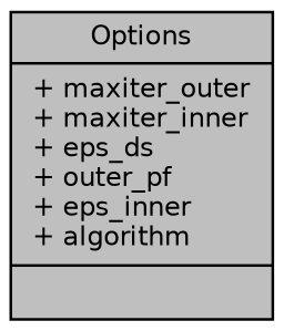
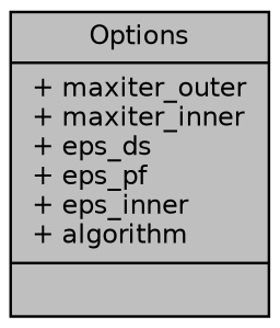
  digraph {
-   n1 [color=black fillcolor=grey75 fontcolor=black fontname=Helvetica fontsize=10 height=0.2 label="{Options\n|+ maxiter_outer\l+ maxiter_inner\l+ eps_ds\l+ outer_pf\l+ eps_inner\l+ algorithm\l|}" shape=record style=filled width=0.4]
+   n1 [color=black fillcolor=grey75 fontcolor=black fontname=Helvetica fontsize=10 height=0.2 label="{Options\n|+ maxiter_outer\l+ maxiter_inner\l+ eps_ds\l+ eps_pf\l+ eps_inner\l+ algorithm\l|}" shape=record style=filled width=0.4]
  }
